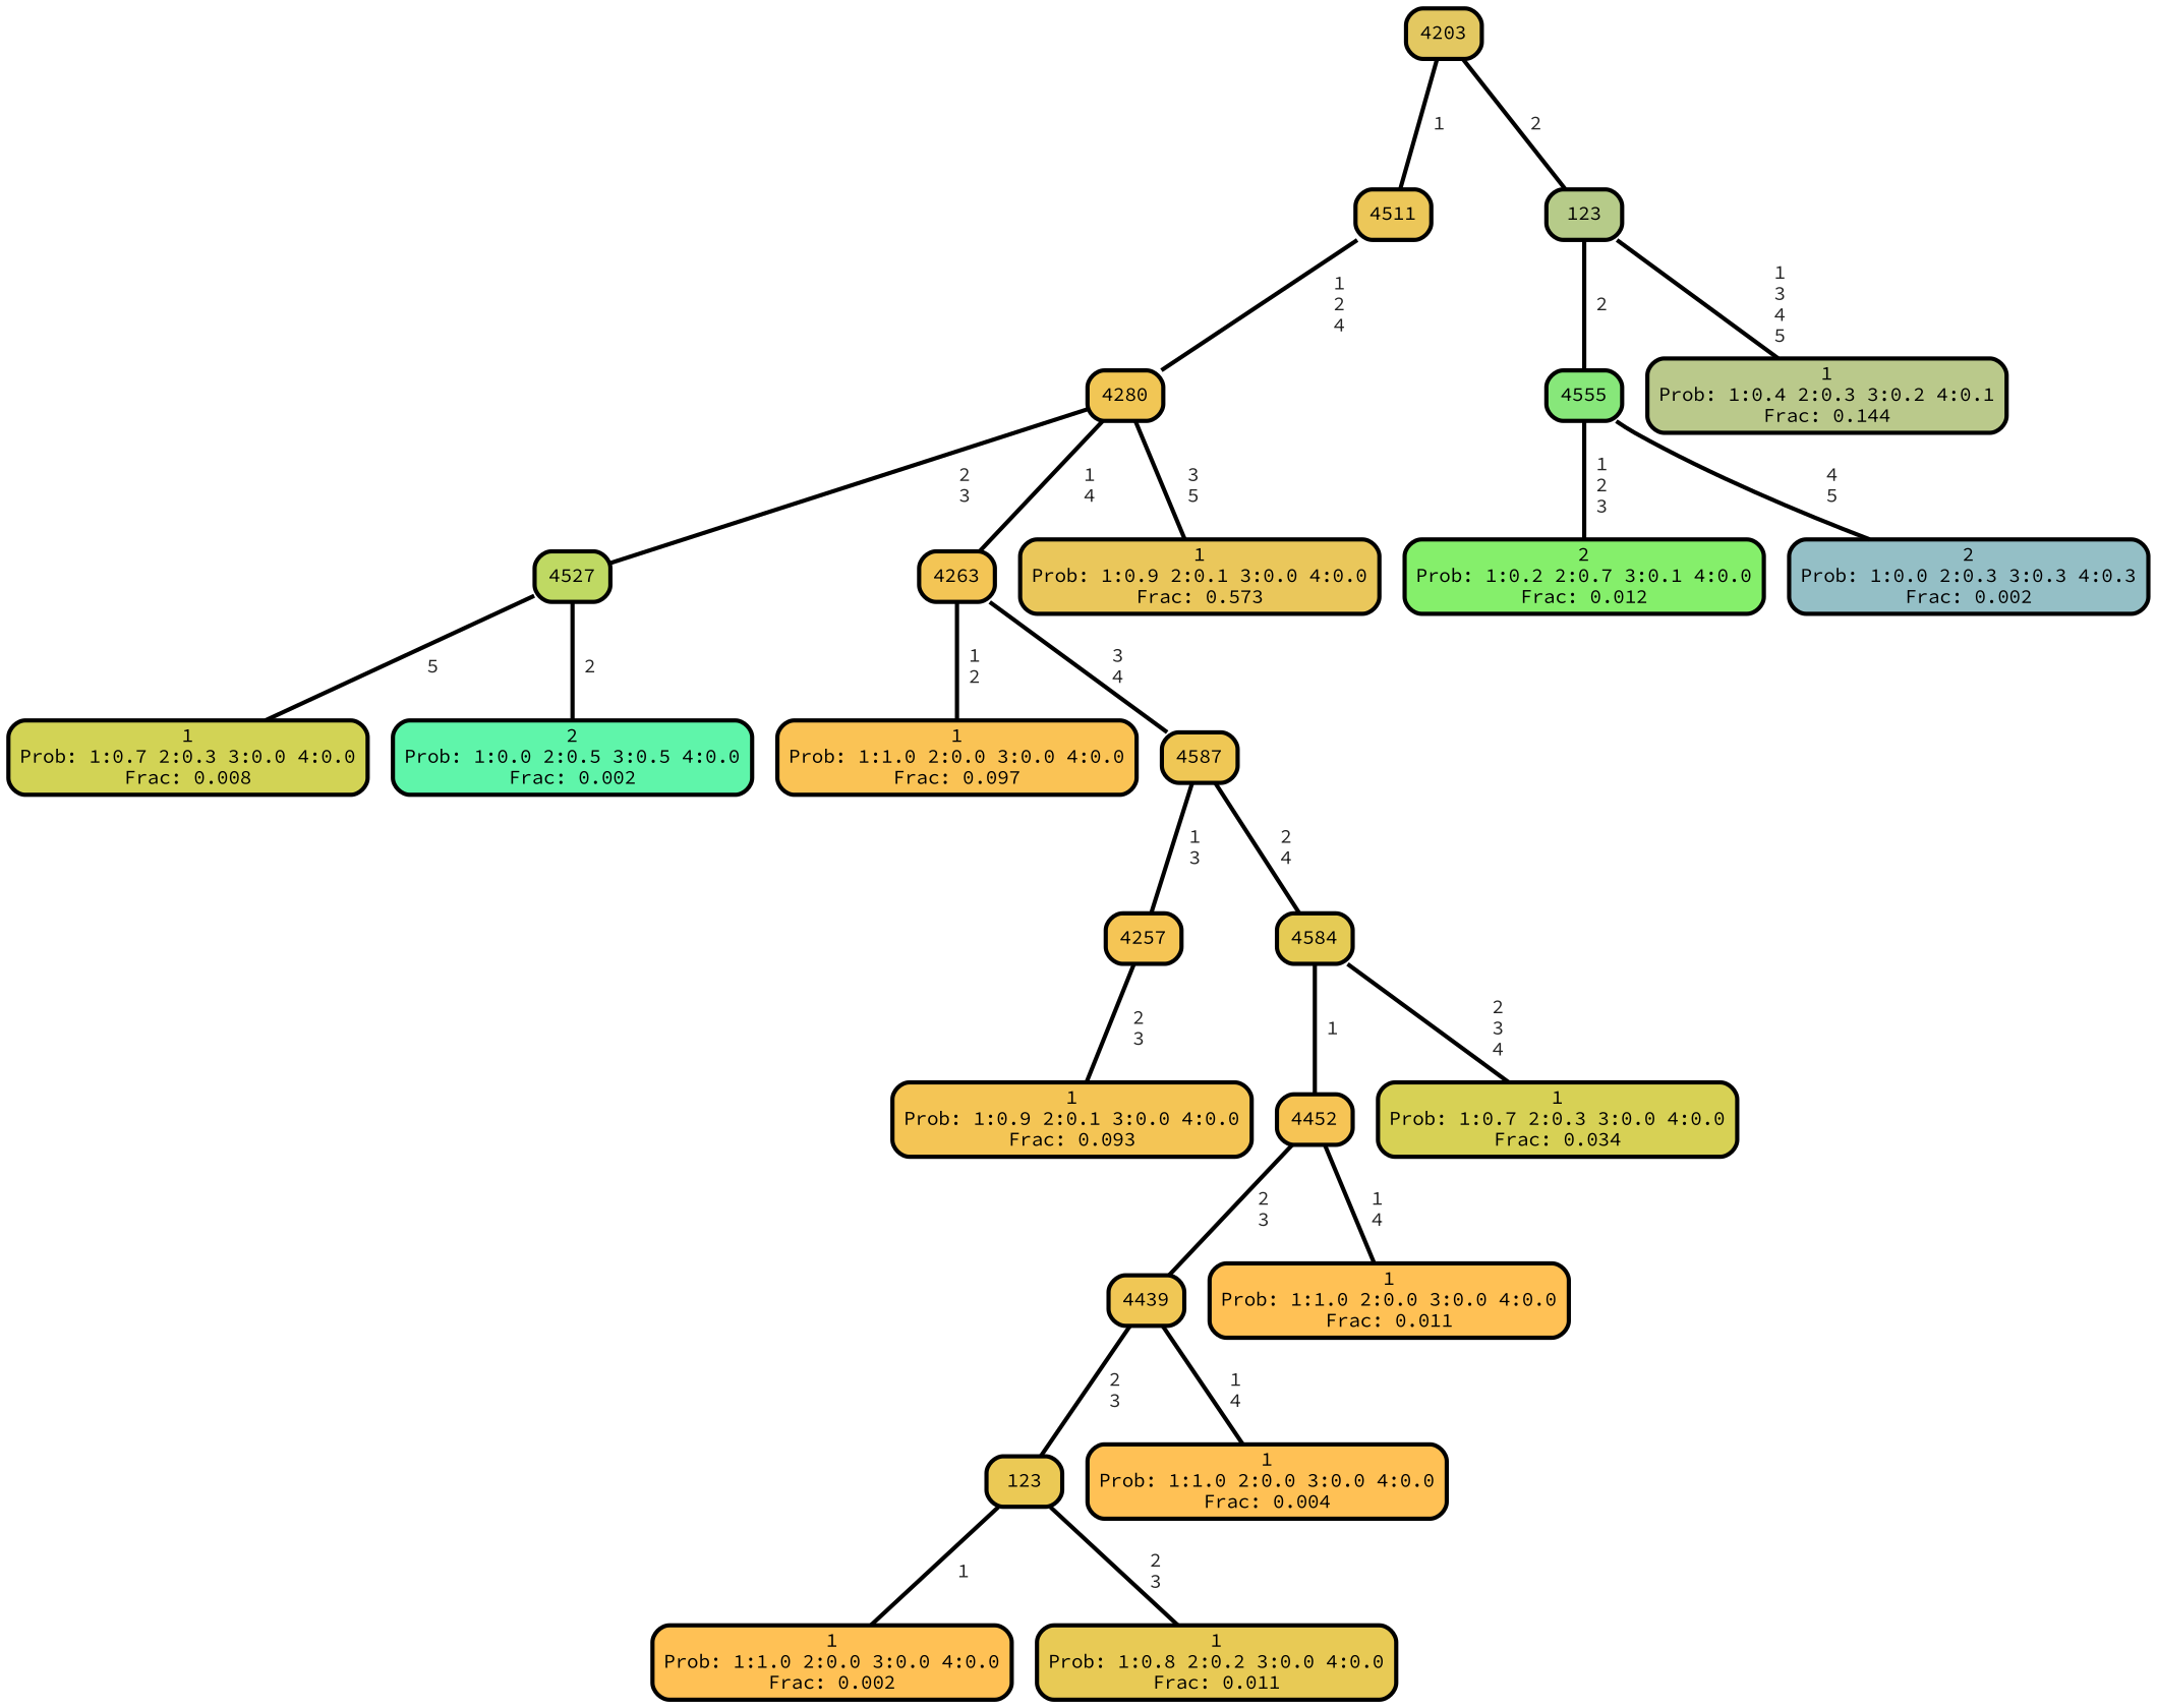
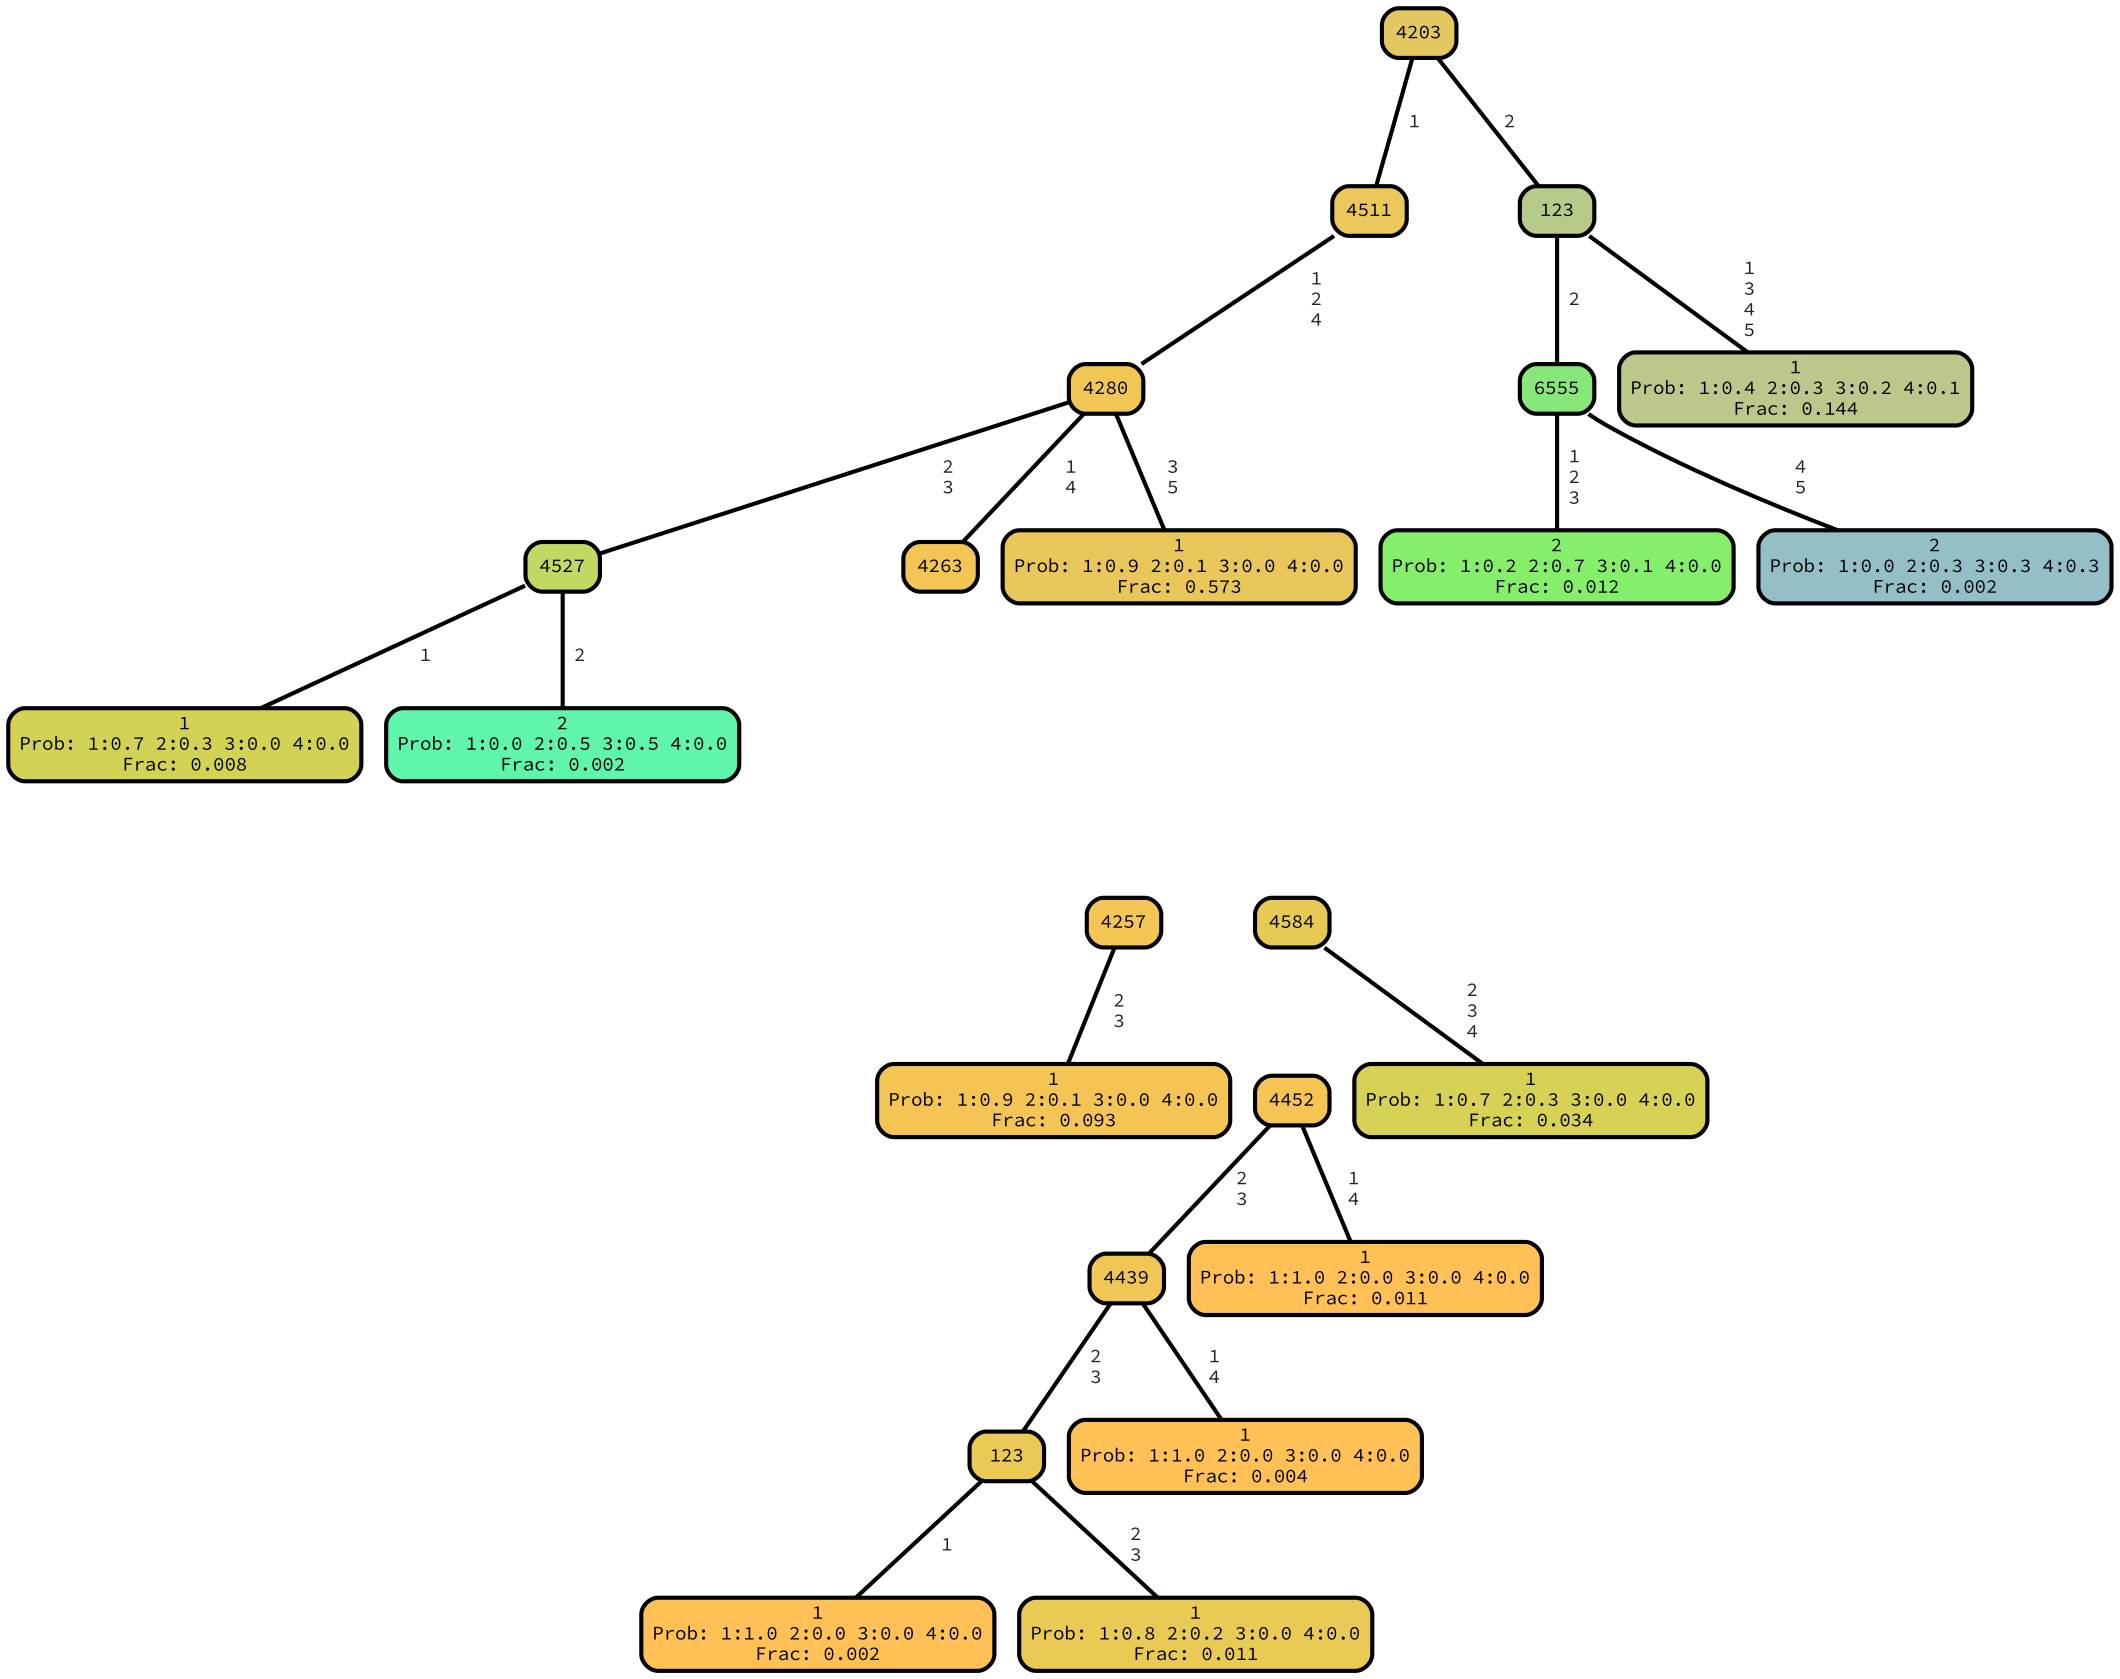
  graph {
    fontname="Source Code Pro"
    ranksep="0 equally"
    splines=straight
    node [color=black fillcolor="#ffc155" fontcolor=black fontname="Source Code Pro" penwidth=3 shape=box style="filled, rounded"]
    edge [color=black fontcolor=grey14 fontname="Source Code Pro" fontweight=bold penwidth=3]
    n1 [fillcolor="#d2d355" label="1\nProb: 1:0.7 2:0.3 3:0.0 4:0.0\nFrac: 0.008"]
    n2 [fillcolor="#bfd963" label=4527]
    n3 [fillcolor="#5ff5aa" label="2\nProb: 1:0.0 2:0.5 3:0.5 4:0.0\nFrac: 0.002"]
    n4 [fillcolor="#f1c655" label=4280]
    n5 [fillcolor="#f3c555" label=4263]
    n6 [fillcolor="#eac75b" label="1\nProb: 1:0.9 2:0.1 3:0.0 4:0.0\nFrac: 0.573"]
-   n7 [fillcolor="#fac355" label="1\nProb: 1:1.0 2:0.0 3:0.0 4:0.0\nFrac: 0.097"]
-   n8 [fillcolor="#efc755" label=4587]
    n9 [fillcolor="#f5c555" label=4257]
    n10 [fillcolor="#e5cb55" label=4584]
    n11 [fillcolor="#f4c555" label="1\nProb: 1:0.9 2:0.1 3:0.0 4:0.0\nFrac: 0.093"]
    n12 [fillcolor="#f6c455" label=4452]
    n13 [fillcolor="#d7d155" label="1\nProb: 1:0.7 2:0.3 3:0.0 4:0.0\nFrac: 0.034"]
    n14 [label="1\nProb: 1:1.0 2:0.0 3:0.0 4:0.0\nFrac: 0.002"]
    n15 [fillcolor="#ebc955" label=123]
    n16 [fillcolor="#e8ca55" label="1\nProb: 1:0.8 2:0.2 3:0.0 4:0.0\nFrac: 0.011"]
    n17 [fillcolor="#f0c755" label=4439]
    n18 [label="1\nProb: 1:1.0 2:0.0 3:0.0 4:0.0\nFrac: 0.004"]
    n19 [label="1\nProb: 1:1.0 2:0.0 3:0.0 4:0.0\nFrac: 0.011"]
    n20 [fillcolor="#ecc759" label=4511]
    n21 [fillcolor="#e3c861" label=4203]
    n22 [fillcolor="#b6cb89" label=123]
-   n23 [fillcolor="#87e77a" label=4555]
+   n23 [fillcolor="#87e77a" label=6555]
    n24 [fillcolor="#bac98b" label="1\nProb: 1:0.4 2:0.3 3:0.2 4:0.1\nFrac: 0.144"]
    n25 [fillcolor="#85ef6b" label="2\nProb: 1:0.2 2:0.7 3:0.1 4:0.0\nFrac: 0.012"]
    n26 [fillcolor="#94bfc6" label="2\nProb: 1:0.0 2:0.3 3:0.3 4:0.3\nFrac: 0.002"]
    subgraph sub_1 {
      rank=same
    }
-   n2 -- n1 [label=" 5"]
+   n2 -- n1 [label=" 1"]
    n2 -- n3 [label=" 2"]
    n4 -- n2 [label=" 2\n 3"]
    n4 -- n5 [label=" 1\n 4"]
    n4 -- n6 [label=" 3\n 5"]
-   n5 -- n7 [label=" 1\n 2"]
-   n5 -- n8 [label=" 3\n 4"]
-   n8 -- n9 [label=" 1\n 3"]
-   n8 -- n10 [label=" 2\n 4"]
    n9 -- n11 [label=" 2\n 3"]
-   n10 -- n12 [label=" 1"]
    n10 -- n13 [label=" 2\n 3\n 4"]
    n12 -- n17 [label=" 2\n 3"]
    n12 -- n19 [label=" 1\n 4"]
    n15 -- n14 [label=" 1"]
    n15 -- n16 [label=" 2\n 3"]
    n17 -- n15 [label=" 2\n 3"]
    n17 -- n18 [label=" 1\n 4"]
    n20 -- n4 [label=" 1\n 2\n 4"]
    n21 -- n20 [label=" 1"]
    n21 -- n22 [label=" 2"]
    n22 -- n23 [label=" 2"]
    n22 -- n24 [label=" 1\n 3\n 4\n 5"]
    n23 -- n25 [label=" 1\n 2\n 3"]
    n23 -- n26 [label=" 4\n 5"]
  }
